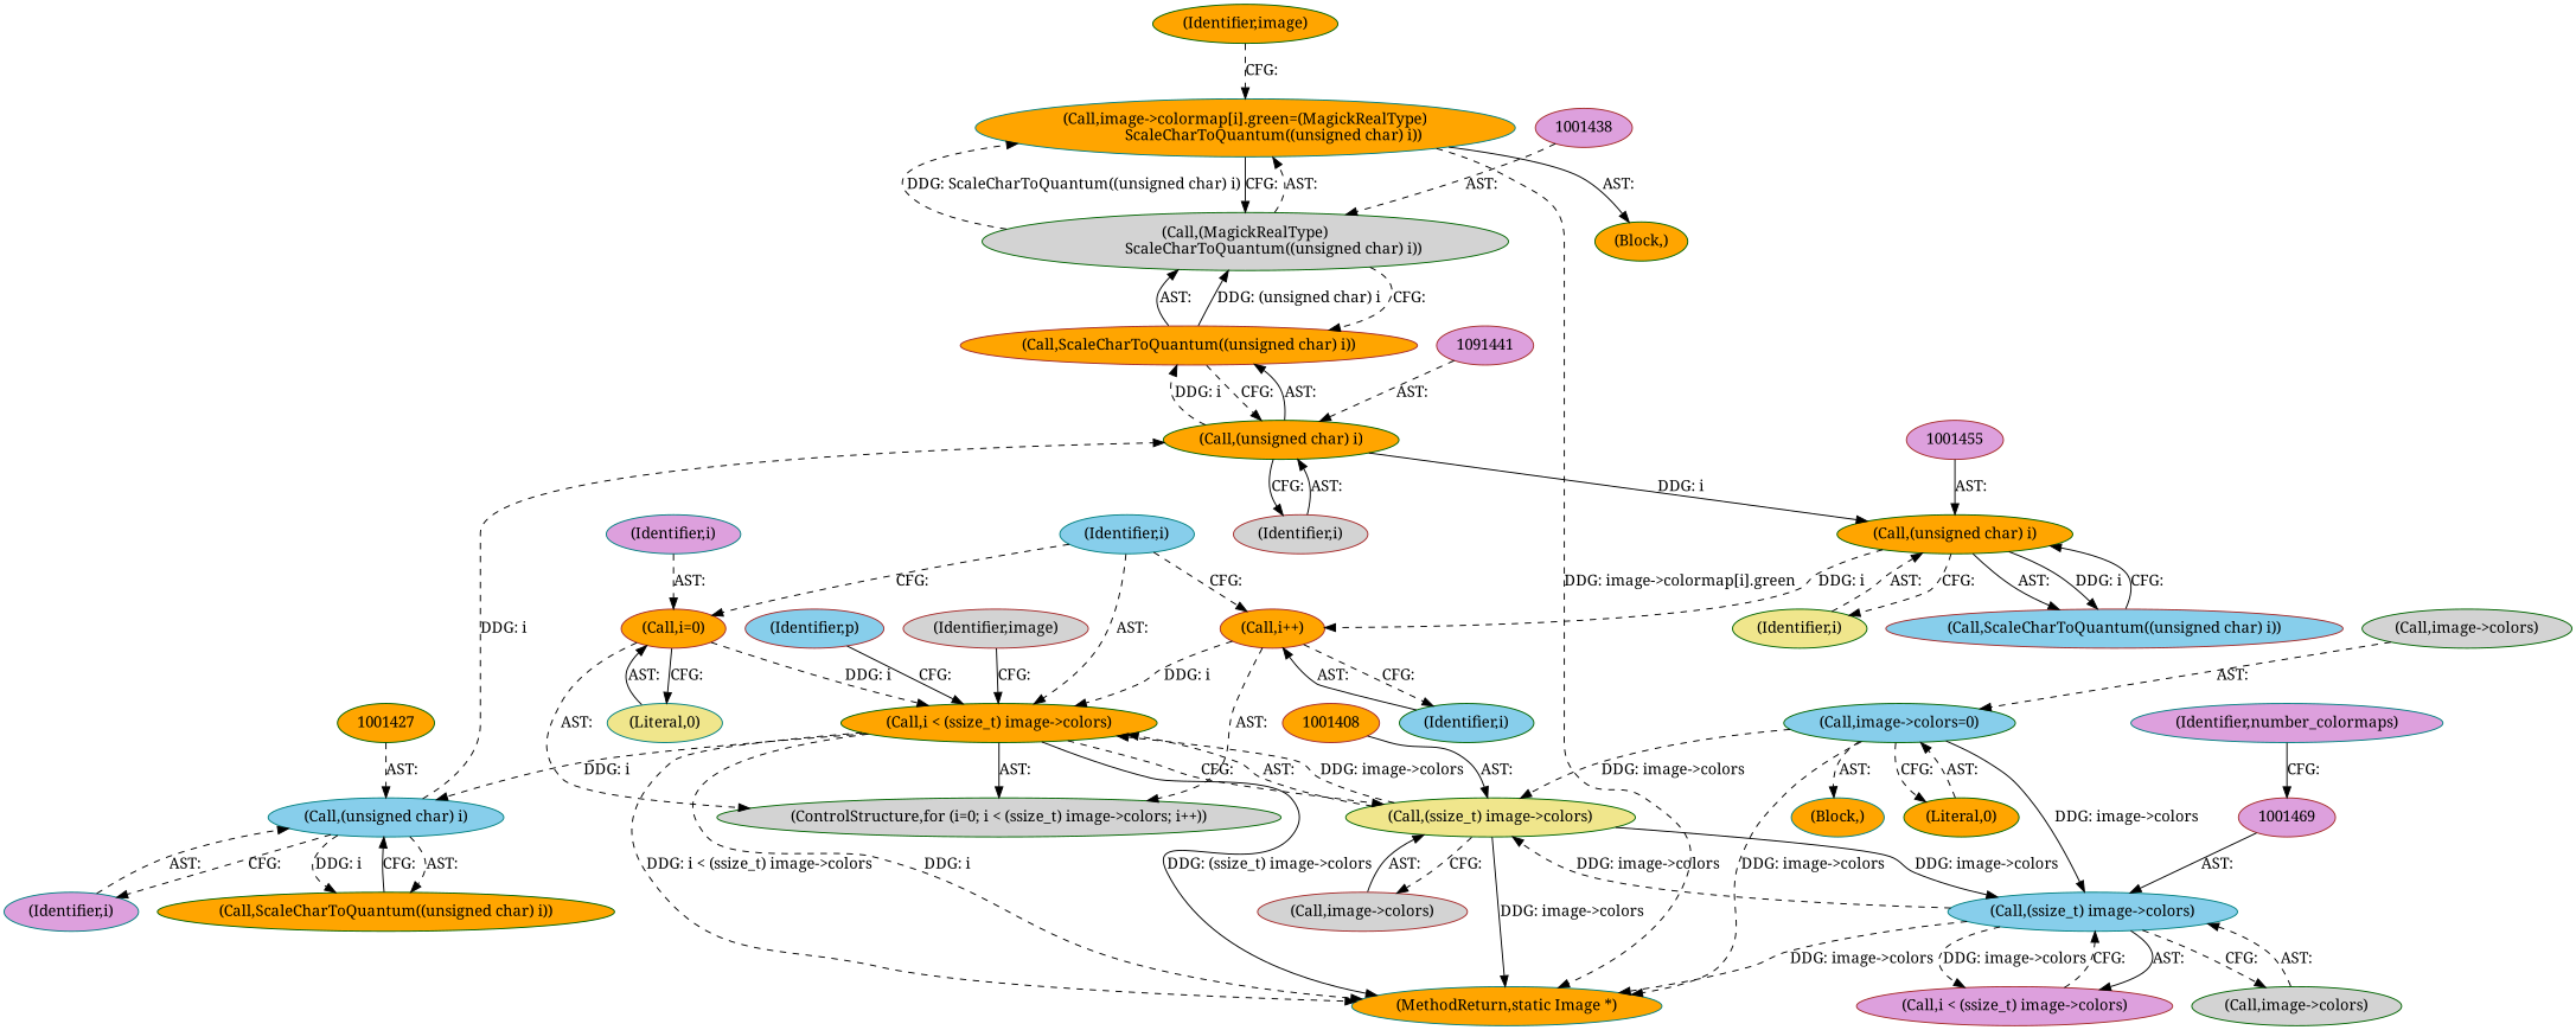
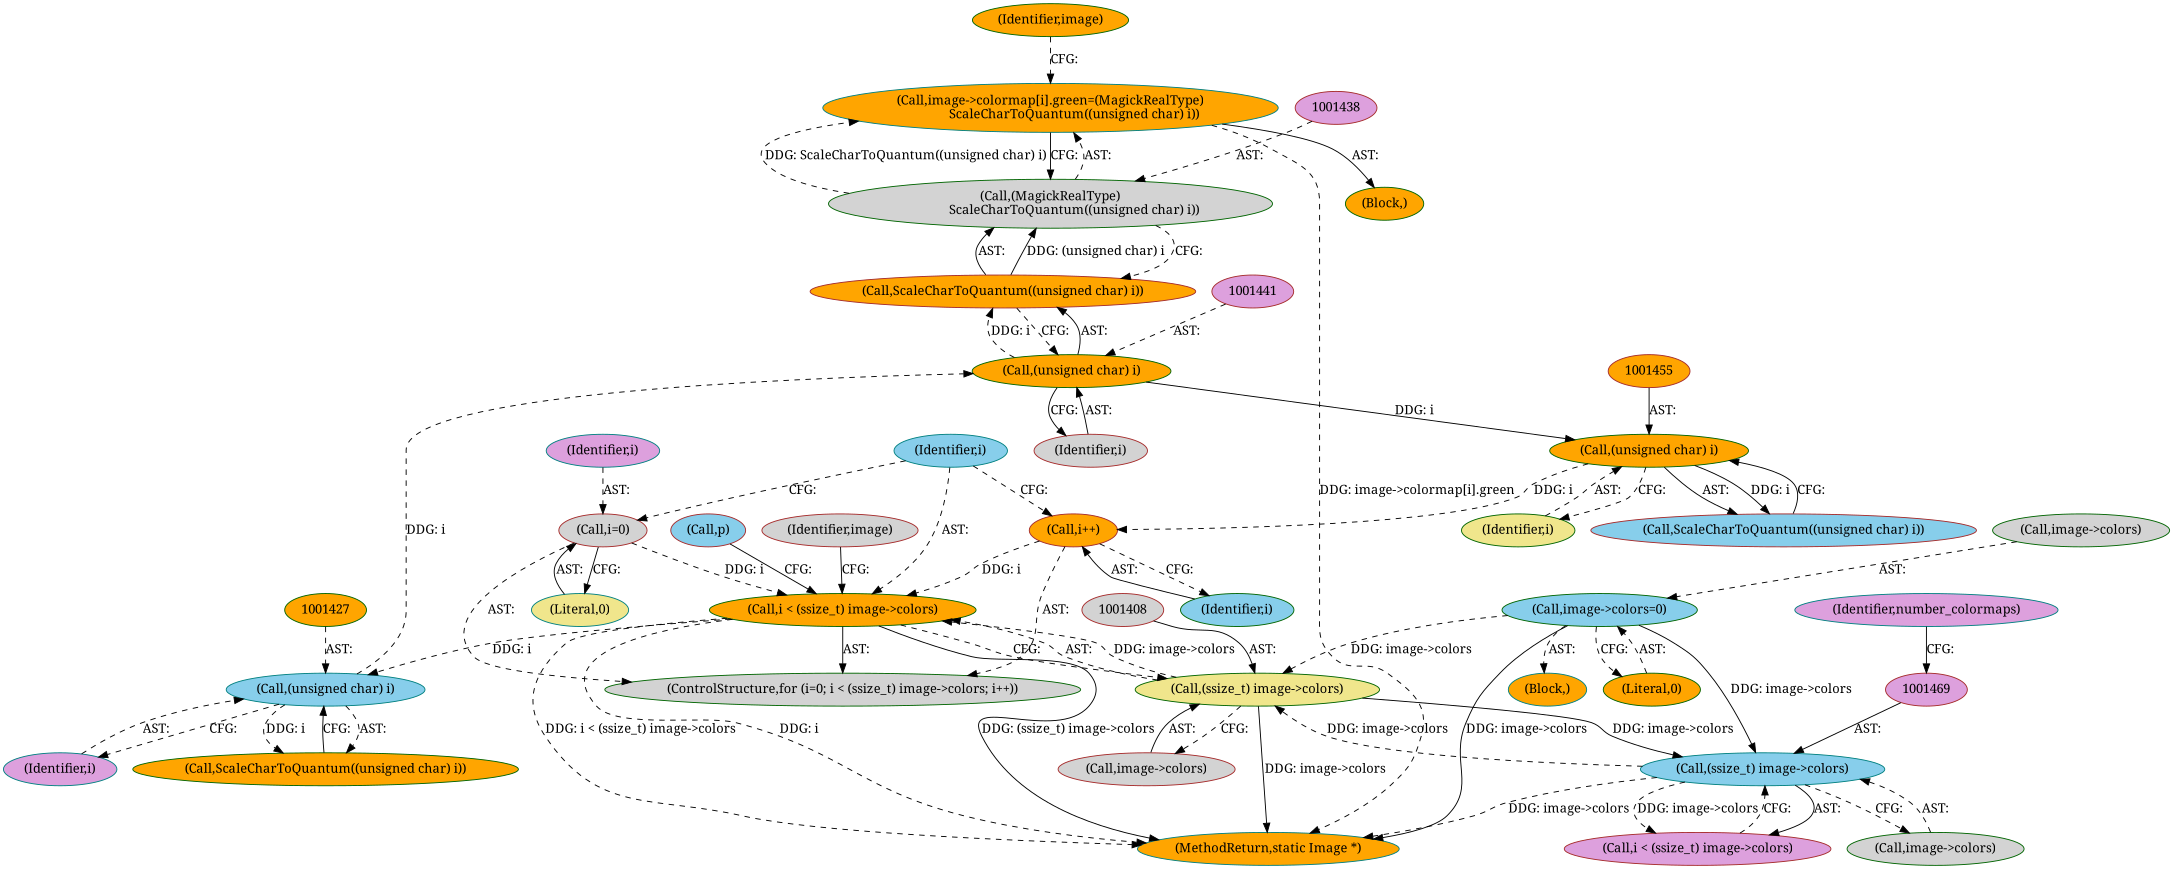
  digraph {
    fontname="Noto Serif"
    node [color=darkgreen fillcolor=orange fontname="Noto Serif" style=filled]
    edge [fontname="Noto Serif" style=dashed]
    n1 [color=teal label="(Call,image->colormap[i].green=(MagickRealType)\n              ScaleCharToQuantum((unsigned char) i))"]
    n2 [fillcolor=lightgrey label="(Call,(MagickRealType)\n              ScaleCharToQuantum((unsigned char) i))"]
    n3 [color=teal label="(MethodReturn,static Image *)"]
    n4 [label="(Block,)"]
    n5 [color=brown label="(Call,ScaleCharToQuantum((unsigned char) i))"]
    n6 [label="(Call,(unsigned char) i)"]
    n7 [label="(Call,(unsigned char) i)"]
    n8 [color=brown fillcolor=lightgrey label="(Identifier,i)"]
    n9 [color=brown label="(Call,i++)"]
    n10 [color=brown fillcolor=skyblue label="(Call,ScaleCharToQuantum((unsigned char) i))"]
    n11 [fillcolor=khaki label="(Identifier,i)"]
    n12 [color=teal fillcolor=skyblue label="(Call,(unsigned char) i)"]
    n13 [color=teal fillcolor=plum label="(Identifier,i)"]
    n14 [label="(Call,ScaleCharToQuantum((unsigned char) i))"]
    n15 [label="(Call,i < (ssize_t) image->colors)"]
    n16 [fillcolor=khaki label="(Call,(ssize_t) image->colors)"]
    n17 [fillcolor=lightgrey label="(ControlStructure,for (i=0; i < (ssize_t) image->colors; i++))"]
    n18 [color=teal fillcolor=skyblue label="(Call,(ssize_t) image->colors)"]
    n19 [color=brown fillcolor=lightgrey label="(Call,image->colors)"]
-   n20 [color=brown label="(Call,i=0)"]
+   n20 [color=brown fillcolor=lightgrey label="(Call,i=0)"]
    n21 [color=teal fillcolor=khaki label="(Literal,0)"]
    n22 [fillcolor=skyblue label="(Identifier,i)"]
    n23 [fillcolor=lightgrey label="(Call,image->colors)"]
    n24 [color=brown fillcolor=plum label="(Call,i < (ssize_t) image->colors)"]
    n25 [fillcolor=skyblue label="(Call,image->colors=0)"]
    n26 [color=teal label="(Block,)"]
    n27 [label="(Literal,0)"]
-   n28 [color=brown fillcolor=skyblue label="(Identifier,p)"]
+   n28 [color=brown fillcolor=skyblue label="(Call,p)"]
    n29 [label="(Identifier,image)"]
    n30 [color=teal fillcolor=skyblue label="(Identifier,i)"]
    n31 [color=teal fillcolor=plum label="(Identifier,number_colormaps)"]
    1001469 [color=brown fillcolor=plum]
    n33 [fillcolor=lightgrey label="(Call,image->colors)"]
    n34 [color=teal fillcolor=plum label="(Identifier,i)"]
    n35 [color=brown fillcolor=lightgrey label="(Identifier,image)"]
    1001438 [color=brown fillcolor=plum]
-   1001441 [color=brown fillcolor=plum label=1091441]
+   1001441 [color=brown fillcolor=plum]
    1001427
-   1001455 [color=brown fillcolor=plum]
-   1001408 [color=brown]
+   1001455 [color=brown]
+   1001408 [color=brown fillcolor=lightgrey]
    n1 -> n2 [label="CFG: " style=solid]
    n1 -> n3 [label="DDG: image->colormap[i].green"]
    n1 -> n4 [label="AST: " style=solid]
    n2 -> n1 [label="AST: "]
    n2 -> n1 [label="DDG: ScaleCharToQuantum((unsigned char) i)"]
    n2 -> n5 [label="CFG: "]
    n5 -> n2 [label="AST: " style=solid]
    n5 -> n2 [label="DDG: (unsigned char) i" style=solid]
    n5 -> n6 [label="CFG: "]
    n6 -> n5 [label="AST: " style=solid]
    n6 -> n5 [label="DDG: i"]
    n6 -> n7 [label="DDG: i" style=solid]
    n6 -> n8 [label="CFG: " style=solid]
    n7 -> n9 [label="DDG: i"]
    n7 -> n10 [label="AST: " style=solid]
    n7 -> n10 [label="DDG: i" style=solid]
    n7 -> n11 [label="CFG: "]
    n8 -> n6 [label="AST: " style=solid]
    n9 -> n15 [label="DDG: i"]
    n9 -> n17 [label="AST: "]
    n9 -> n22 [label="CFG: "]
    n10 -> n7 [label="CFG: " style=solid]
    n11 -> n7 [label="AST: "]
    n12 -> n6 [label="DDG: i"]
    n12 -> n13 [label="CFG: "]
    n12 -> n14 [label="AST: "]
    n12 -> n14 [label="DDG: i"]
    n13 -> n12 [label="AST: "]
    n14 -> n12 [label="CFG: " style=solid]
    n15 -> n3 [label="DDG: i < (ssize_t) image->colors"]
    n15 -> n3 [label="DDG: i"]
    n15 -> n3 [label="DDG: (ssize_t) image->colors" style=solid]
    n15 -> n12 [label="DDG: i"]
    n15 -> n16 [label="CFG: "]
    n15 -> n17 [label="AST: " style=solid]
    n16 -> n3 [label="DDG: image->colors" style=solid]
    n16 -> n15 [label="AST: "]
    n16 -> n15 [label="DDG: image->colors"]
    n16 -> n18 [label="DDG: image->colors" style=solid]
    n16 -> n19 [label="CFG: "]
    n18 -> n3 [label="DDG: image->colors"]
    n18 -> n16 [label="DDG: image->colors"]
    n18 -> n23 [label="CFG: "]
    n18 -> n24 [label="AST: " style=solid]
    n18 -> n24 [label="DDG: image->colors"]
    n19 -> n16 [label="AST: " style=solid]
    n20 -> n15 [label="DDG: i"]
    n20 -> n17 [label="AST: "]
    n20 -> n21 [label="CFG: " style=solid]
    n21 -> n20 [label="AST: " style=solid]
    n22 -> n9 [label="AST: " style=solid]
    n23 -> n18 [label="AST: "]
    n24 -> n18 [label="CFG: "]
-   n25 -> n3 [label="DDG: image->colors"]
+   n25 -> n3 [label="DDG: image->colors" style=solid]
    n25 -> n16 [label="DDG: image->colors"]
    n25 -> n18 [label="DDG: image->colors" style=solid]
    n25 -> n26 [label="AST: "]
    n25 -> n27 [label="CFG: "]
    n27 -> n25 [label="AST: "]
    n28 -> n15 [label="CFG: " style=solid]
    n29 -> n1 [label="CFG: "]
    n30 -> n9 [label="CFG: "]
    n30 -> n15 [label="AST: "]
    n30 -> n20 [label="CFG: "]
    n31 -> 1001469 [label="CFG: " style=solid]
    1001469 -> n18 [label="AST: " style=solid]
    n33 -> n25 [label="AST: "]
    n34 -> n20 [label="AST: "]
    n35 -> n15 [label="CFG: " style=solid]
    1001438 -> n2 [label="AST: "]
    1001441 -> n6 [label="AST: "]
    1001427 -> n12 [label="AST: "]
    1001455 -> n7 [label="AST: " style=solid]
    1001408 -> n16 [label="AST: " style=solid]
  }
